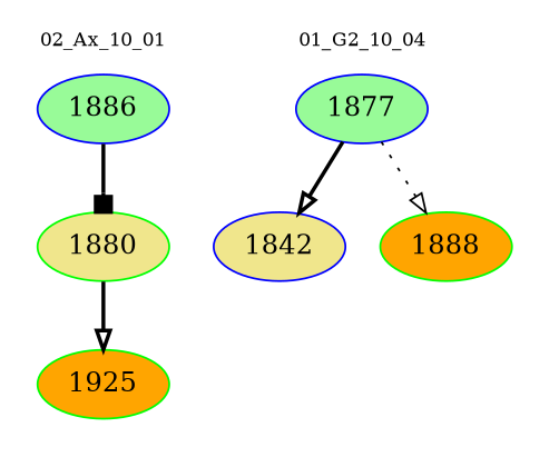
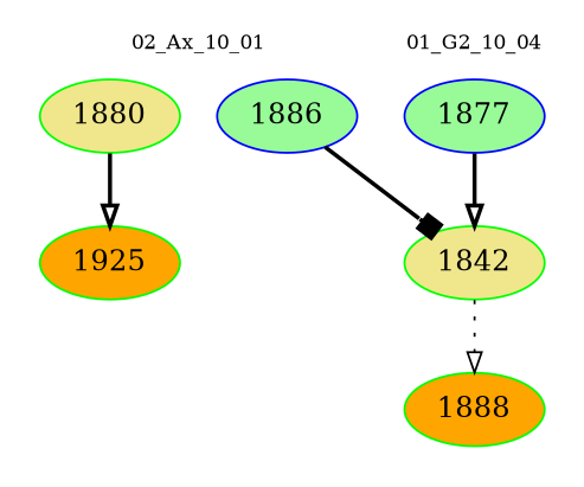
  digraph {
    node [color=green fillcolor=palegreen style=filled]
    edge [arrowhead=onormal color=black style=bold]
    n1 [color=blue label=1886]
    n2 [fillcolor=khaki label=1880]
    n3 [fillcolor=orange label=1925]
    n4 [color=blue label=1877]
-   n5 [color=blue fillcolor=khaki label=1842]
+   n5 [fillcolor=khaki label=1842]
    n6 [fillcolor=orange label=1888]
    subgraph cluster_1 {
      color=white
      fontsize=10
      label="02_Ax_10_01"
      n1
      n2
      n3
    }
    subgraph cluster_2 {
      color=white
      fontsize=10
      label="01_G2_10_04"
      n4
      n5
      n6
    }
-   n1 -> n2 [arrowhead=box]
+   n1 -> n5 [arrowhead=box]
    n2 -> n3
    n4 -> n5
-   n4 -> n6 [style=dotted]
+   n5 -> n6 [style=dotted]
  }
